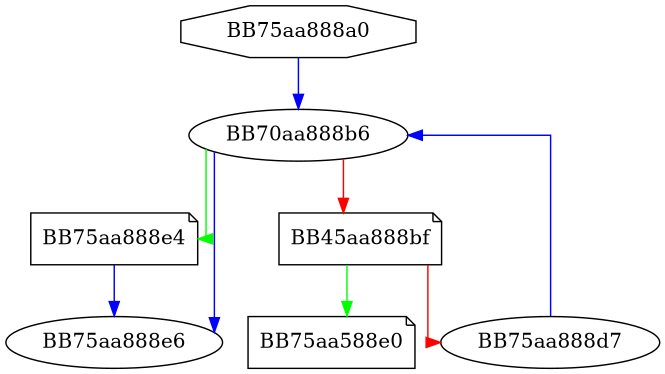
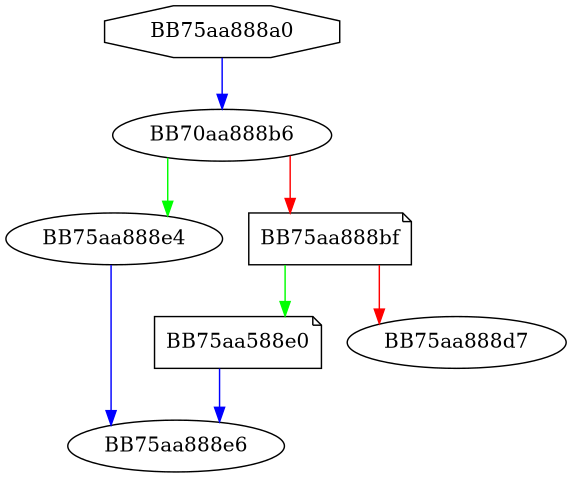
  digraph {
    splines=ortho
    node [shape=ellipse]
    edge [color=blue]
    BB75aa888a0 [shape=octagon]
    n2 [label=BB70aa888b6]
-   BB75aa888e4 [shape=note]
-   BB75aa888bf [shape=note label=BB45aa888bf]
+   BB75aa888e4
+   BB75aa888bf [shape=note]
    BB75aa888e6
    n6 [label=BB75aa588e0 shape=note]
    BB75aa888d7
    BB75aa888a0 -> n2
    n2 -> BB75aa888e4 [color=green]
    n2 -> BB75aa888bf [color=red]
    BB75aa888e4 -> BB75aa888e6
    BB75aa888bf -> n6 [color=green]
    BB75aa888bf -> BB75aa888d7 [color=red]
-   n2 -> BB75aa888e6
-   BB75aa888d7 -> n2
+   n6 -> BB75aa888e6
  }
